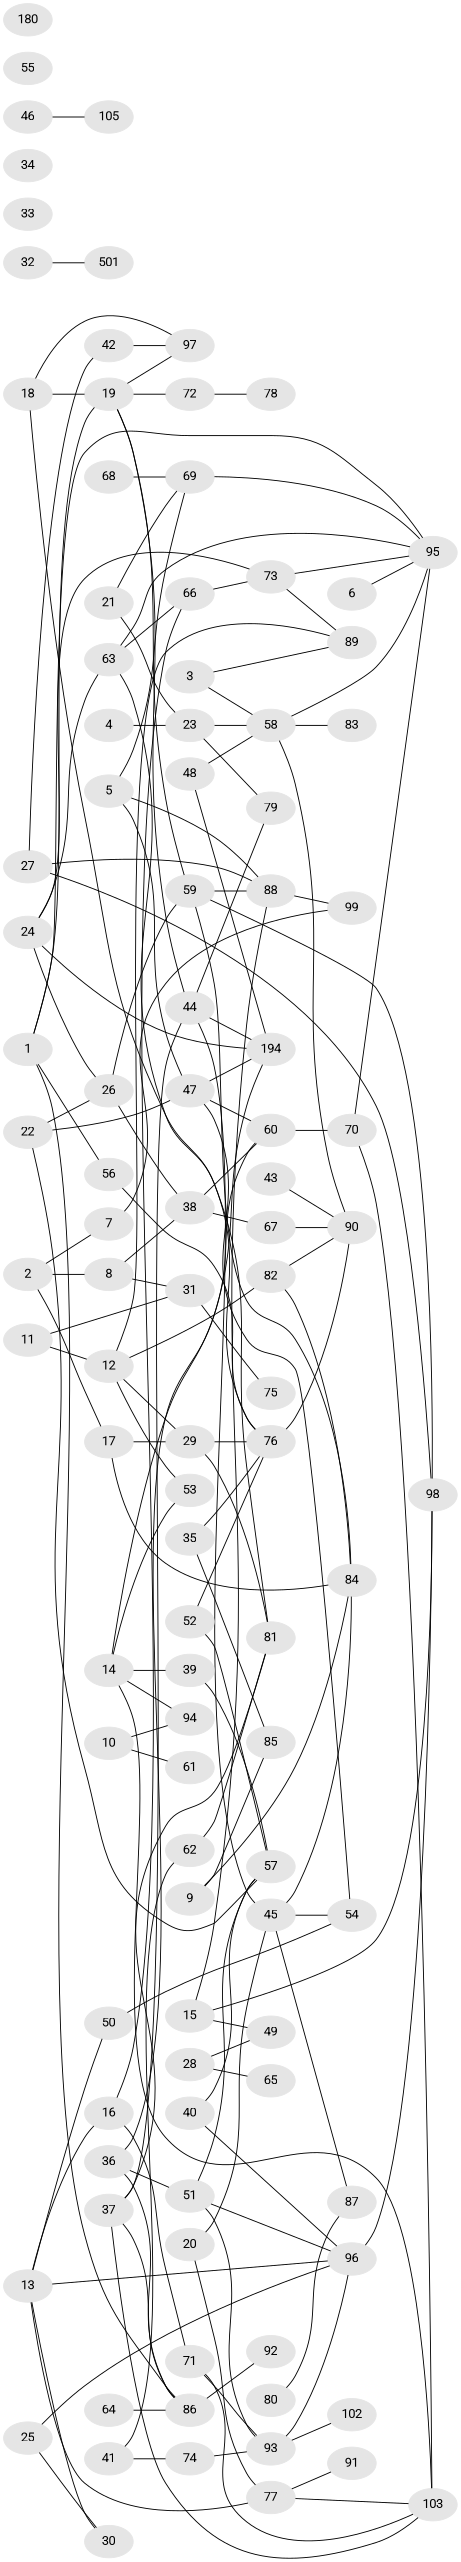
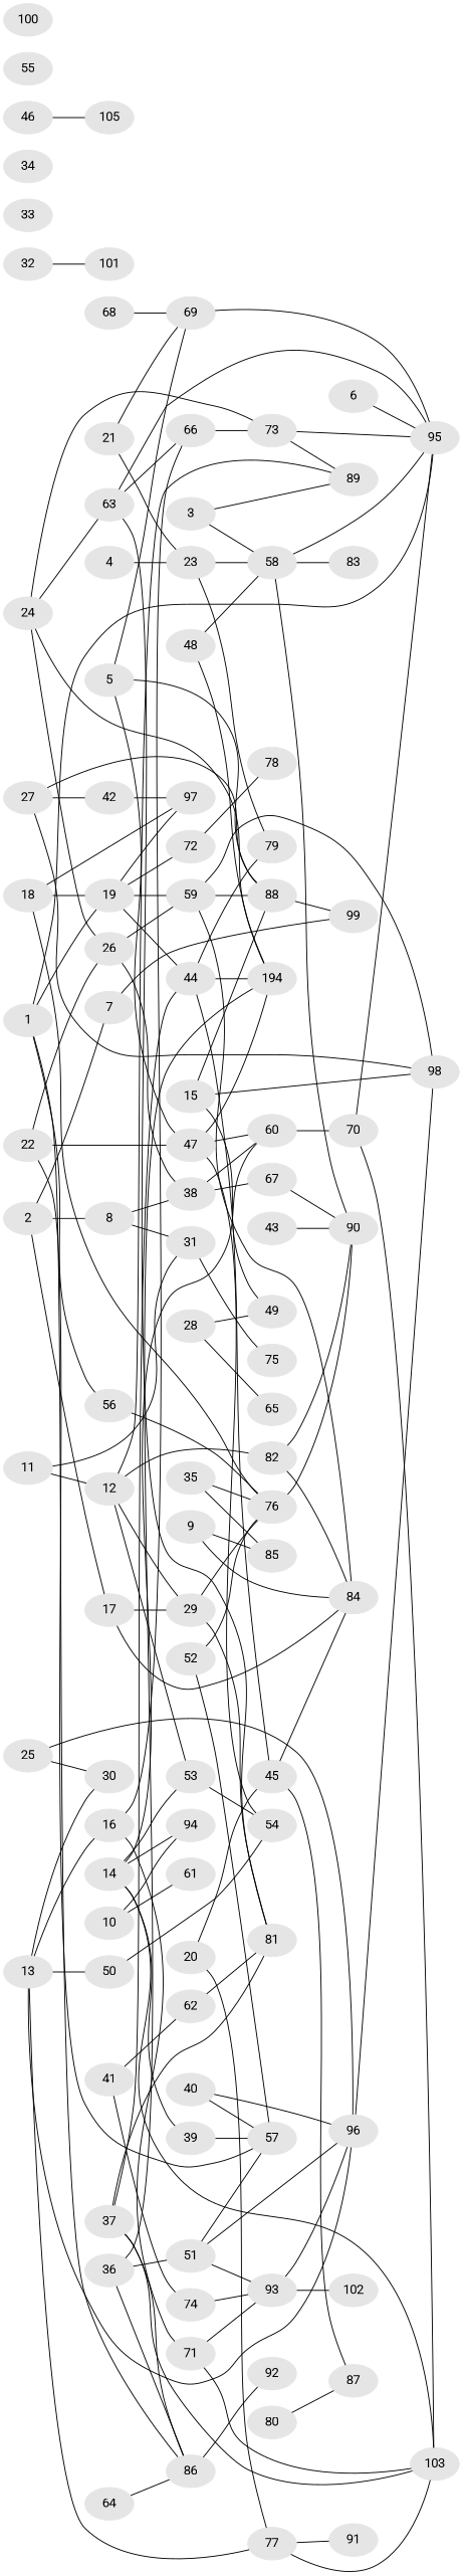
  graph {
    fontname=Roboto
    rankdir=LR
    node [color=gray90 fontname=Roboto style=filled]
    edge [fontname=Roboto]
    1
    19
    56
    86
    95
    97
    44
    59
    72
    76
    92
    2
    7
    8
    17
    99
    31
    38
    84
    29
    3
    58
    89
    90
    83
    4
    23
    79
    5
    47
    69
    88
    60
    n34 [label=194]
    54
    6
    75
    67
    9
    85
    10
    61
    94
    11
    12
    53
    82
    81
    13
    16
    30
    50
    77
    96
    66
    71
    103
    91
    98
    14
    39
    57
    70
    15
    49
    73
    93
    18
    45
    78
    20
    87
    21
    22
    26
    24
    63
    25
    27
    42
    28
    65
    32
-   101 [label=501]
+   101
    33
    34
    35
    36
    51
    37
    40
    41
    62
    74
    43
    46
    105
    48
    102
    52
    55
    64
    68
    80
-   100 [label=180]
+   100
    1 -- 19
    1 -- 56
    1 -- 86
    1 -- 95
    19 -- 97
    19 -- 44
    19 -- 59
    19 -- 72
    56 -- 76
    86 -- 92
    44 -- 79
    44 -- n34
    44 -- 45
    59 -- 84
    59 -- 88
    59 -- 98
    72 -- 78
    76 -- 90
    2 -- 7
    2 -- 8
    2 -- 17
    7 -- 99
    8 -- 31
    8 -- 38
    17 -- 84
    17 -- 29
    31 -- 75
    38 -- 60
    38 -- 67
    29 -- 76
    29 -- 81
    3 -- 58
    3 -- 89
    58 -- 95
    58 -- 90
    58 -- 83
    4 -- 23
    23 -- 58
    23 -- 79
    5 -- 47
    5 -- 69
    5 -- 88
    47 -- 60
    47 -- n34
    47 -- 54
    69 -- 95
    88 -- 99
    60 -- 70
    6 -- 95
    67 -- 90
    9 -- 84
    9 -- 85
    10 -- 61
    10 -- 94
    11 -- 31
    11 -- 12
    12 -- 29
    12 -- 89
    12 -- 53
    12 -- 82
-   45 -- 54
+   53 -- 54
    82 -- 84
    82 -- 90
    13 -- 16
    13 -- 30
    13 -- 50
    13 -- 77
    13 -- 96
    16 -- 66
    16 -- 71
    50 -- 54
    77 -- 103
    77 -- 91
    96 -- 98
    66 -- 73
    71 -- 103
    71 -- 93
    14 -- 60
    14 -- 94
    14 -- 53
    14 -- 103
    14 -- 39
    39 -- 57
    70 -- 95
    70 -- 103
    15 -- 88
    15 -- 98
    15 -- 49
    73 -- 95
    73 -- 89
    93 -- 96
    93 -- 102
    18 -- 19
    18 -- 97
    18 -- 76
    45 -- 84
    45 -- 87
    20 -- 77
    20 -- 45
    21 -- 23
    21 -- 69
    22 -- 47
    22 -- 57
    22 -- 26
    26 -- 59
    26 -- 38
    24 -- n34
    24 -- 73
    24 -- 26
    24 -- 63
    63 -- 95
    63 -- 81
    63 -- 66
    25 -- 30
    25 -- 96
    27 -- 88
    27 -- 98
    27 -- 42
    42 -- 97
    28 -- 49
    28 -- 65
    32 -- 101
    35 -- 76
    35 -- 85
    36 -- 86
    36 -- n34
    36 -- 51
    51 -- 96
    51 -- 57
    51 -- 93
    37 -- 86
    37 -- 44
    37 -- 81
    37 -- 103
    40 -- 96
    40 -- 57
    41 -- 62
    41 -- 74
    62 -- 81
    74 -- 93
    43 -- 90
    46 -- 105
    48 -- 58
    48 -- n34
    52 -- 76
    52 -- 57
    64 -- 86
    68 -- 69
    80 -- 87
  }
